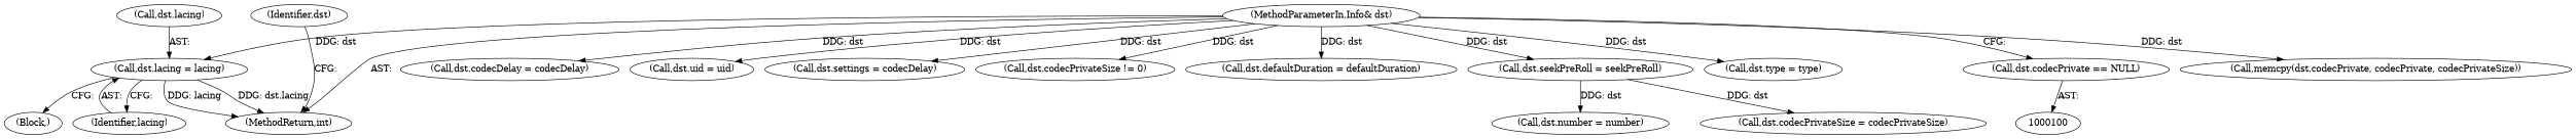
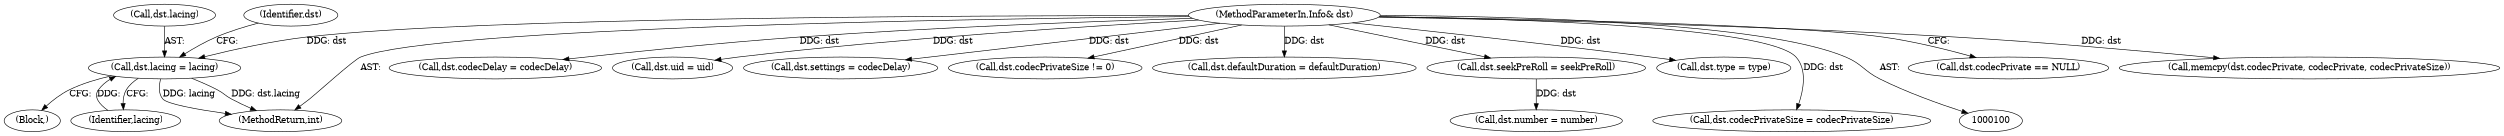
  digraph {
    n1 [label="(Call,dst.lacing = lacing)"]
    n2 [label="(Identifier,lacing)"]
    n3 [label="(Block,)"]
    n4 [label="(MethodReturn,int)"]
    n5 [label="(MethodParameterIn,Info& dst)"]
    n6 [label="(Call,dst.codecPrivateSize != 0)"]
    n7 [label="(Call,dst.defaultDuration = defaultDuration)"]
    n8 [label="(Call,dst.type = type)"]
    n9 [label="(Call,dst.seekPreRoll = seekPreRoll)"]
    n10 [label="(Call,dst.codecPrivate == NULL)"]
    n11 [label="(Call,memcpy(dst.codecPrivate, codecPrivate, codecPrivateSize))"]
    n12 [label="(Call,dst.codecDelay = codecDelay)"]
    n13 [label="(Call,dst.uid = uid)"]
    n14 [label="(Call,dst.settings = codecDelay)"]
    n15 [label="(Call,dst.codecPrivateSize = codecPrivateSize)"]
    1000100
    n17 [label="(Call,dst.number = number)"]
    n18 [label="(Identifier,dst)"]
    n19 [label="(Call,dst.lacing)"]
    n1 -> n2 [label="CFG: "]
    n1 -> n3 [label="CFG: "]
    n1 -> n4 [label="DDG: dst.lacing"]
    n1 -> n4 [label="DDG: lacing"]
-   n2 -> n1 [label="AST: "]
+   n2 -> n1 [label="DDG: "]
    n5 -> n1 [label="DDG: dst"]
    n5 -> n4 [label="AST: "]
    n5 -> n6 [label="DDG: dst"]
    n5 -> n7 [label="DDG: dst"]
    n5 -> n8 [label="DDG: dst"]
    n5 -> n9 [label="DDG: dst"]
    n5 -> n10 [label="CFG: "]
    n5 -> n11 [label="DDG: dst"]
    n5 -> n12 [label="DDG: dst"]
    n5 -> n13 [label="DDG: dst"]
    n5 -> n14 [label="DDG: dst"]
-   n9 -> n15 [label="DDG: dst"]
-   n10 -> 1000100 [label="AST: "]
+   n5 -> n15 [label="DDG: dst"]
+   n5 -> 1000100 [label="AST: "]
    n9 -> n17 [label="DDG: dst"]
-   n18 -> n4 [label="CFG: "]
+   n18 -> n1 [label="CFG: "]
    n19 -> n1 [label="AST: "]
  }
